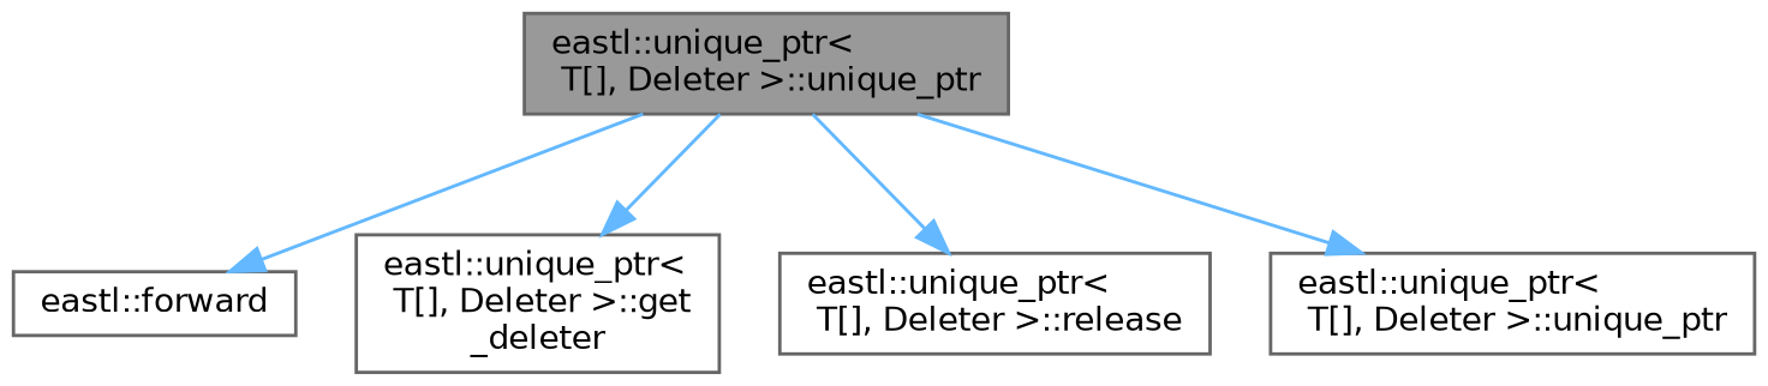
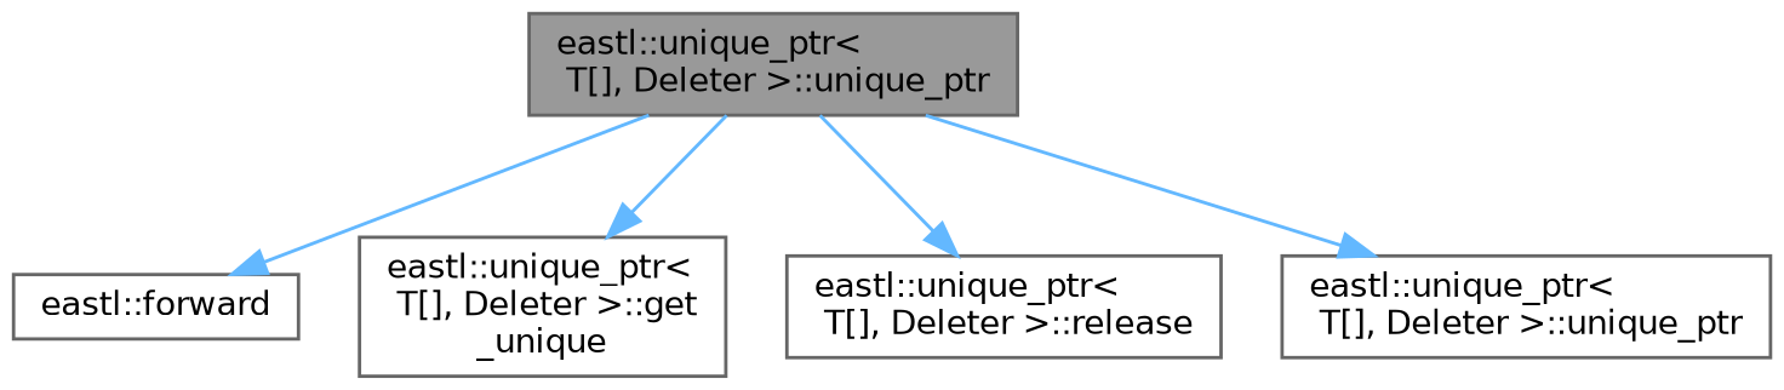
  digraph {
    rankdir=TB
    node [color=grey40 fillcolor=white fontname=Helvetica fontsize=10 shape=box style=filled]
    edge [color=steelblue1 fontname=Helvetica fontsize=10 labelfontname=Helvetica labelfontsize=10 style=solid]
    n1 [color=gray40 fillcolor=grey60 fontcolor=black height=0.2 label="eastl::unique_ptr\<\l T[], Deleter \>::unique_ptr" width=0.4]
    n2 [height=0.2 label="eastl::forward" width=0.4]
-   n3 [height=0.2 label="eastl::unique_ptr\<\l T[], Deleter \>::get\l_deleter" width=0.4]
+   n3 [height=0.2 label="eastl::unique_ptr\<\l T[], Deleter \>::get\l_unique" width=0.4]
    n4 [height=0.2 label="eastl::unique_ptr\<\l T[], Deleter \>::release" width=0.4]
    n5 [height=0.2 label="eastl::unique_ptr\<\l T[], Deleter \>::unique_ptr" width=0.4]
    n1 -> n2
    n1 -> n3
    n1 -> n4
    n1 -> n5
  }
